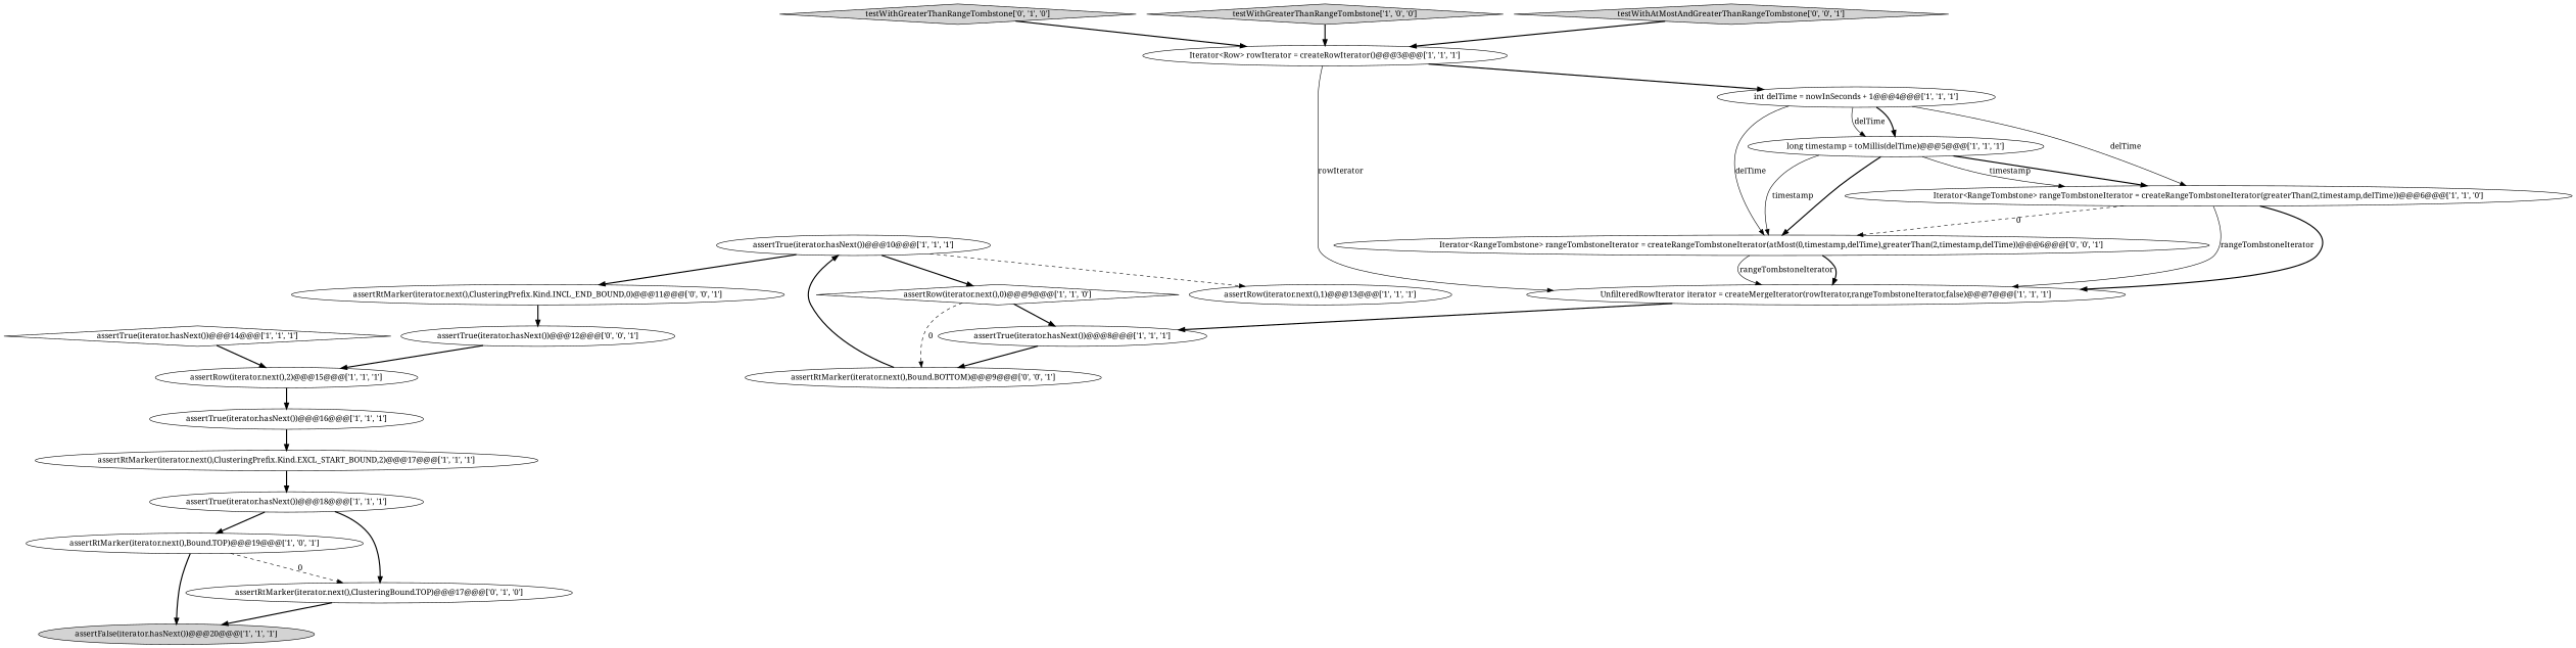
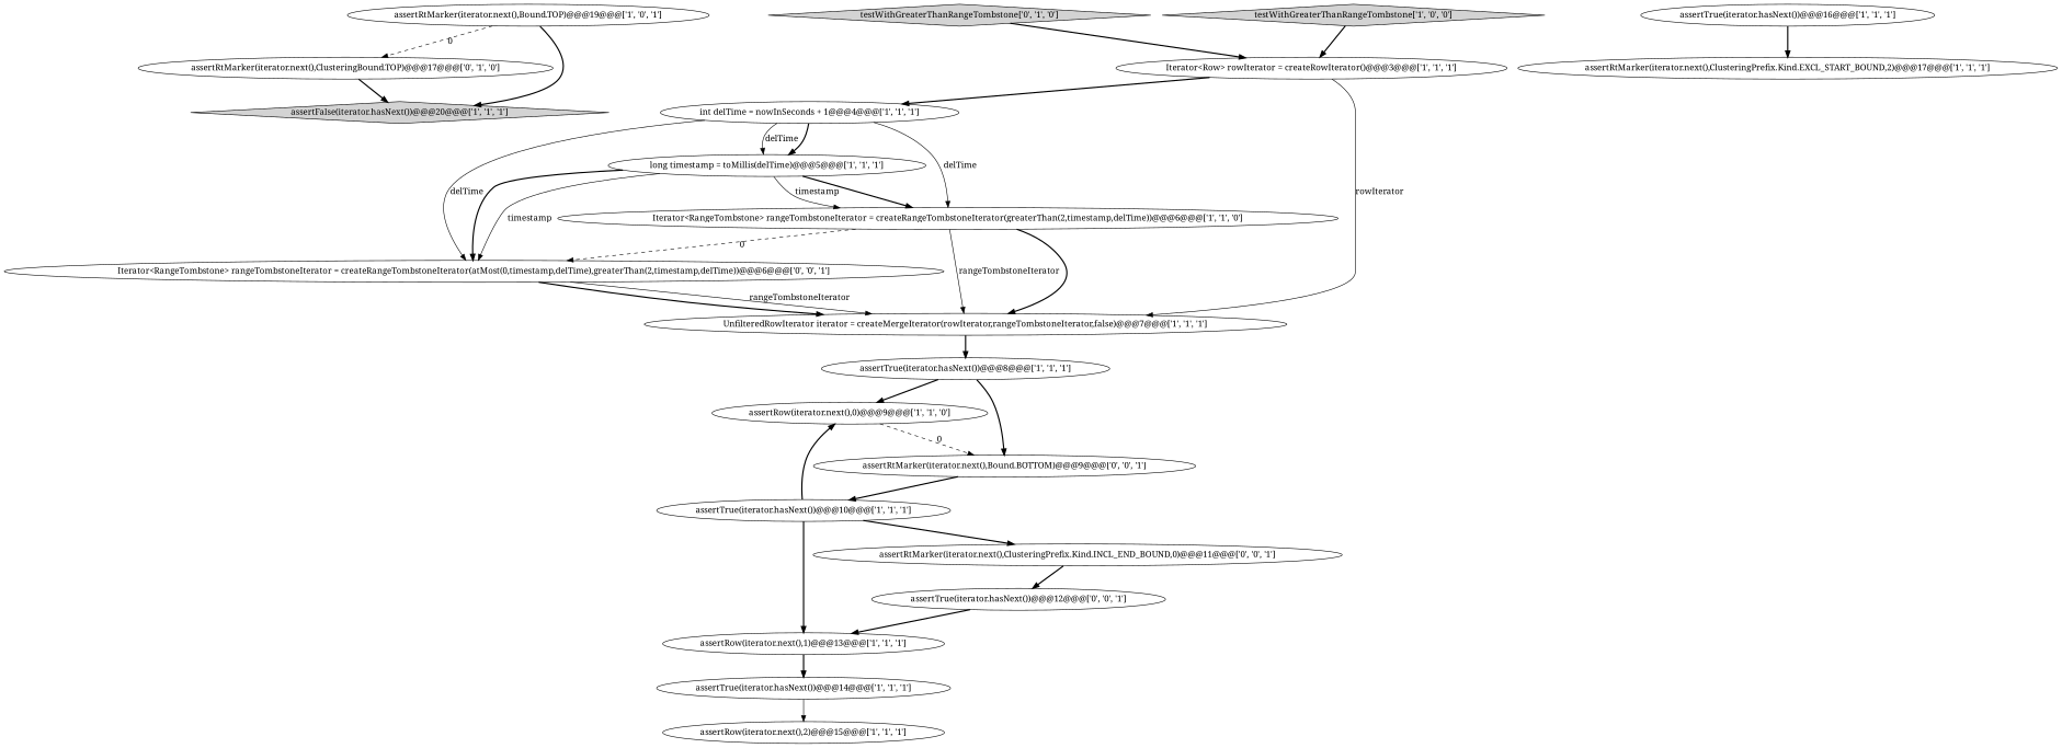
  digraph {
    fontname="Noto Serif"
    node [fillcolor=white fontname="Noto Serif" shape=ellipse style=filled]
    edge [fontname="Noto Serif" style=bold]
-   n1 [label="assertTrue(iterator.hasNext())@@@18@@@['1', '1', '1']"]
    n2 [label="assertRtMarker(iterator.next(),Bound.TOP)@@@19@@@['1', '0', '1']"]
    n3 [label="assertRtMarker(iterator.next(),ClusteringBound.TOP)@@@17@@@['0', '1', '0']"]
-   n4 [fillcolor=lightgray label="assertFalse(iterator.hasNext())@@@20@@@['1', '1', '1']"]
+   n4 [fillcolor=lightgray label="assertFalse(iterator.hasNext())@@@20@@@['1', '1', '1']" shape=diamond]
    n5 [fillcolor=lightgray label="testWithGreaterThanRangeTombstone['0', '1', '0']" shape=diamond]
    n6 [label="Iterator<Row> rowIterator = createRowIterator()@@@3@@@['1', '1', '1']"]
    n7 [label="int delTime = nowInSeconds + 1@@@4@@@['1', '1', '1']"]
    n8 [label="UnfilteredRowIterator iterator = createMergeIterator(rowIterator,rangeTombstoneIterator,false)@@@7@@@['1', '1', '1']"]
    n9 [label="assertRow(iterator.next(),1)@@@13@@@['1', '1', '1']"]
-   n10 [label="assertTrue(iterator.hasNext())@@@14@@@['1', '1', '1']" shape=diamond]
+   n10 [label="assertTrue(iterator.hasNext())@@@14@@@['1', '1', '1']"]
    n11 [label="assertRow(iterator.next(),2)@@@15@@@['1', '1', '1']"]
-   n12 [label="assertRow(iterator.next(),0)@@@9@@@['1', '1', '0']" shape=diamond]
+   n12 [label="assertRow(iterator.next(),0)@@@9@@@['1', '1', '0']"]
    n13 [label="assertRtMarker(iterator.next(),Bound.BOTTOM)@@@9@@@['0', '0', '1']"]
    n14 [label="assertTrue(iterator.hasNext())@@@10@@@['1', '1', '1']"]
    n15 [label="assertRtMarker(iterator.next(),ClusteringPrefix.Kind.INCL_END_BOUND,0)@@@11@@@['0', '0', '1']"]
    n16 [label="assertTrue(iterator.hasNext())@@@16@@@['1', '1', '1']"]
    n17 [label="long timestamp = toMillis(delTime)@@@5@@@['1', '1', '1']"]
    n18 [label="Iterator<RangeTombstone> rangeTombstoneIterator = createRangeTombstoneIterator(atMost(0,timestamp,delTime),greaterThan(2,timestamp,delTime))@@@6@@@['0', '0', '1']"]
    n19 [label="Iterator<RangeTombstone> rangeTombstoneIterator = createRangeTombstoneIterator(greaterThan(2,timestamp,delTime))@@@6@@@['1', '1', '0']"]
    n20 [label="assertTrue(iterator.hasNext())@@@8@@@['1', '1', '1']"]
    n21 [fillcolor=lightgray label="testWithGreaterThanRangeTombstone['1', '0', '0']" shape=diamond]
    n22 [label="assertTrue(iterator.hasNext())@@@12@@@['0', '0', '1']"]
-   n23 [fillcolor=lightgray label="testWithAtMostAndGreaterThanRangeTombstone['0', '0', '1']" shape=diamond]
    n24 [label="assertRtMarker(iterator.next(),ClusteringPrefix.Kind.EXCL_START_BOUND,2)@@@17@@@['1', '1', '1']"]
-   n1 -> n2
-   n1 -> n3
    n2 -> n3 [label=0 style=dashed]
    n2 -> n4
    n3 -> n4
    n5 -> n6
    n6 -> n7
    n6 -> n8 [label=rowIterator style=solid]
    n7 -> n17
    n7 -> n17 [label=delTime style=solid]
    n7 -> n18 [label=delTime style=solid]
    n7 -> n19 [label=delTime style=solid]
    n8 -> n20
-   n10 -> n11
-   n11 -> n16
+   n9 -> n10
+   n10 -> n11 [style=solid]
    n12 -> n13 [label=0 style=dashed]
    n13 -> n14
-   n14 -> n9 [style=dashed]
+   n14 -> n9
    n14 -> n12
    n14 -> n15
    n15 -> n22
    n16 -> n24
    n17 -> n18
    n17 -> n18 [label=timestamp style=solid]
    n17 -> n19
    n17 -> n19 [label=timestamp style=solid]
    n18 -> n8 [label=rangeTombstoneIterator style=solid]
    n18 -> n8
    n19 -> n8 [label=rangeTombstoneIterator style=solid]
    n19 -> n8
    n19 -> n18 [label=0 style=dashed]
-   n12 -> n20
+   n20 -> n12
    n20 -> n13
    n21 -> n6
-   n22 -> n11
-   n23 -> n6
-   n24 -> n1
+   n22 -> n9
  }
